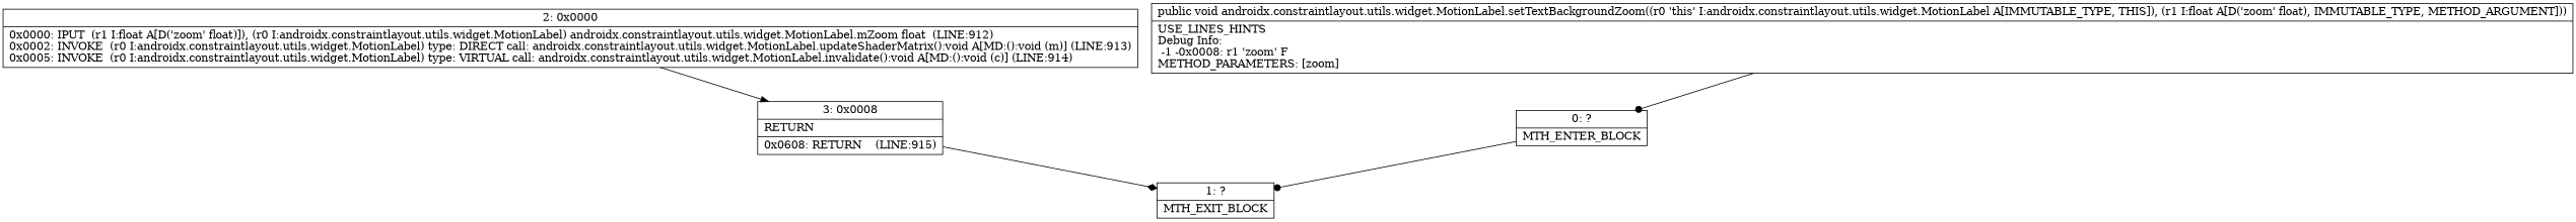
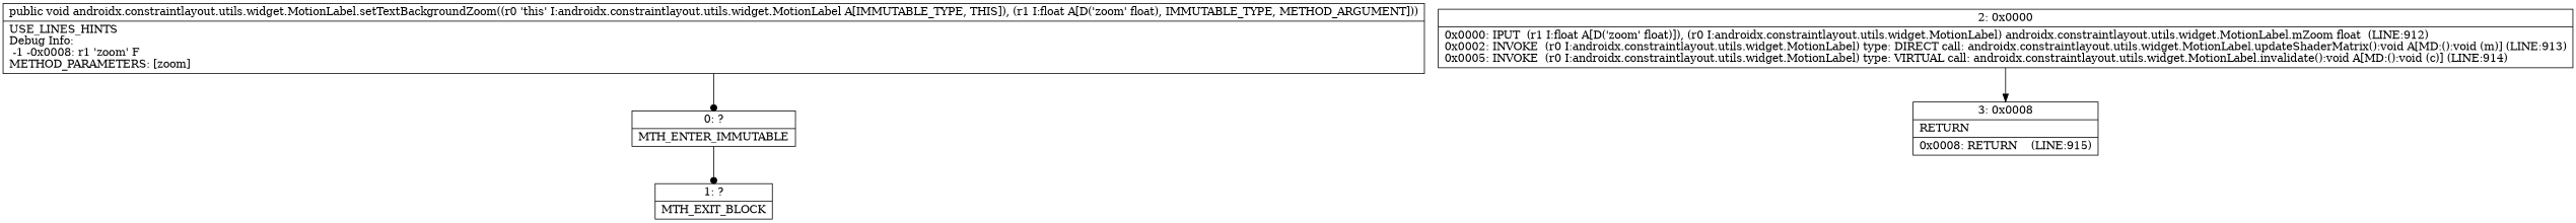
  digraph {
    node [shape=record]
    edge [arrowhead=dot]
-   n1 [label="{0\:\ ?|MTH_ENTER_BLOCK\l}"]
+   n1 [label="{0\:\ ?|MTH_ENTER_IMMUTABLE\l}"]
    n2 [label="{1\:\ ?|MTH_EXIT_BLOCK\l}"]
    n3 [label="{2\:\ 0x0000|0x0000: IPUT  (r1 I:float A[D('zoom' float)]), (r0 I:androidx.constraintlayout.utils.widget.MotionLabel) androidx.constraintlayout.utils.widget.MotionLabel.mZoom float  (LINE:912)\l0x0002: INVOKE  (r0 I:androidx.constraintlayout.utils.widget.MotionLabel) type: DIRECT call: androidx.constraintlayout.utils.widget.MotionLabel.updateShaderMatrix():void A[MD:():void (m)] (LINE:913)\l0x0005: INVOKE  (r0 I:androidx.constraintlayout.utils.widget.MotionLabel) type: VIRTUAL call: androidx.constraintlayout.utils.widget.MotionLabel.invalidate():void A[MD:():void (c)] (LINE:914)\l}"]
-   n4 [label="{3\:\ 0x0008|RETURN\l|0x0608: RETURN    (LINE:915)\l}"]
+   n4 [label="{3\:\ 0x0008|RETURN\l|0x0008: RETURN    (LINE:915)\l}"]
    n5 [label="{public void androidx.constraintlayout.utils.widget.MotionLabel.setTextBackgroundZoom((r0 'this' I:androidx.constraintlayout.utils.widget.MotionLabel A[IMMUTABLE_TYPE, THIS]), (r1 I:float A[D('zoom' float), IMMUTABLE_TYPE, METHOD_ARGUMENT]))  | USE_LINES_HINTS\lDebug Info:\l  \-1 \-0x0008: r1 'zoom' F\lMETHOD_PARAMETERS: [zoom]\l}"]
    n1 -> n2
    n3 -> n4 [arrowhead=normal]
-   n4 -> n2 [arrowhead=diamond]
    n5 -> n1
  }
